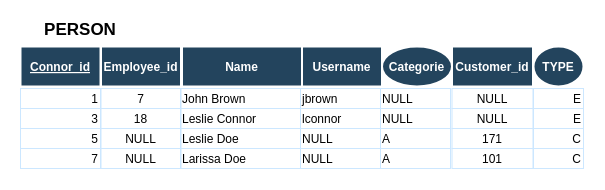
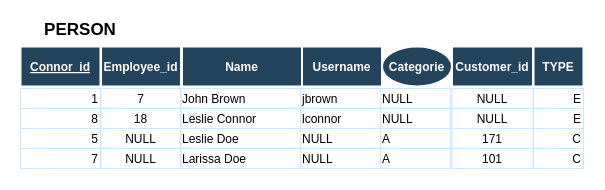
  <mxCell id="0" />
  <mxCell id="1" parent="0" />
  <mxCell id="2" value="John Brown" style="align=left;strokeColor=#CCE7FF;fillColor=none;" parent="1" vertex="1"><mxGeometry x="180" y="88" width="120" height="20" as="geometry" /></mxCell>
  <mxCell id="3" value="Leslie Connor" style="align=left;strokeColor=#CCE7FF;fillColor=none;" parent="1" vertex="1"><mxGeometry x="180" y="108" width="120" height="20" as="geometry" /></mxCell>
  <mxCell id="4" value="Name" style="fillColor=#23445D;strokeColor=#FFFFFF;strokeWidth=2;fontColor=#FFFFFF;fontStyle=1" parent="1" vertex="1"><mxGeometry x="181.5" y="46" width="120" height="40" as="geometry" /></mxCell>
  <mxCell id="5" value="7" style="strokeColor=#CCE7FF;fillColor=none;" parent="1" vertex="1"><mxGeometry x="100.5" y="88" width="80.0" height="20" as="geometry" /></mxCell>
  <mxCell id="6" value="18" style="strokeColor=#CCE7FF;fillColor=none;" parent="1" vertex="1"><mxGeometry x="100.5" y="108" width="80.0" height="20" as="geometry" /></mxCell>
  <mxCell id="7" value="Employee_id" style="fillColor=#23445D;strokeColor=#FFFFFF;strokeWidth=2;fontColor=#FFFFFF;fontStyle=1" parent="1" vertex="1"><mxGeometry x="100.5" y="46" width="80.0" height="40.0" as="geometry" /></mxCell>
  <mxCell id="8" value="PERSON" style="text;html=1;strokeColor=none;fillColor=none;align=center;verticalAlign=middle;whiteSpace=wrap;rounded=0;strokeWidth=3;fontStyle=1;fontSize=17;" parent="1" vertex="1"><mxGeometry x="40" y="20" width="80" height="20" as="geometry" /></mxCell>
  <mxCell id="9" value="1" style="strokeColor=#CCE7FF;fillColor=none;align=right;" parent="1" vertex="1"><mxGeometry x="20" y="88" width="80.0" height="20" as="geometry" /></mxCell>
- <mxCell id="10" value="3" style="strokeColor=#CCE7FF;fillColor=none;align=right;" parent="1" vertex="1"><mxGeometry x="20" y="108" width="80.0" height="20" as="geometry" /></mxCell>
+ <mxCell id="10" value="8" style="strokeColor=#CCE7FF;fillColor=none;align=right;" parent="1" vertex="1"><mxGeometry x="20" y="108" width="80.0" height="20" as="geometry" /></mxCell>
  <mxCell id="11" value="Connor_id" style="fillColor=#23445D;strokeColor=#FFFFFF;strokeWidth=2;fontColor=#FFFFFF;fontStyle=5" parent="1" vertex="1"><mxGeometry x="20" y="46" width="80.0" height="40.0" as="geometry" /></mxCell>
  <mxCell id="12" value="jbrown" style="align=left;strokeColor=#CCE7FF;fillColor=none;" parent="1" vertex="1"><mxGeometry x="300" y="88" width="80" height="20" as="geometry" /></mxCell>
  <mxCell id="13" value="lconnor" style="align=left;strokeColor=#CCE7FF;fillColor=none;" parent="1" vertex="1"><mxGeometry x="300" y="108" width="80" height="20" as="geometry" /></mxCell>
  <mxCell id="14" value="Username" style="fillColor=#23445D;strokeColor=#FFFFFF;strokeWidth=2;fontColor=#FFFFFF;fontStyle=1" parent="1" vertex="1"><mxGeometry x="301.5" y="46" width="80" height="40" as="geometry" /></mxCell>
  <mxCell id="15" value="NULL" style="strokeColor=#CCE7FF;fillColor=none;" parent="1" vertex="1"><mxGeometry x="451.5" y="88" width="81" height="20" as="geometry" /></mxCell>
  <mxCell id="16" value="NULL" style="strokeColor=#CCE7FF;fillColor=none;" parent="1" vertex="1"><mxGeometry x="451.5" y="108" width="81" height="20" as="geometry" /></mxCell>
  <mxCell id="17" value="Customer_id" style="fillColor=#23445D;strokeColor=#FFFFFF;strokeWidth=2;fontColor=#FFFFFF;fontStyle=1" parent="1" vertex="1"><mxGeometry x="451.5" y="46" width="81" height="40.0" as="geometry" /></mxCell>
  <mxCell id="18" value="NULL" style="align=left;strokeColor=#CCE7FF;fillColor=none;" parent="1" vertex="1"><mxGeometry x="380" y="88" width="70" height="20" as="geometry" /></mxCell>
  <mxCell id="19" value="NULL" style="align=left;strokeColor=#CCE7FF;fillColor=none;" parent="1" vertex="1"><mxGeometry x="380" y="108" width="70" height="20" as="geometry" /></mxCell>
  <mxCell id="20" value="Categorie" style="ellipse;fillColor=#23445D;strokeColor=#FFFFFF;strokeWidth=2;fontColor=#FFFFFF;fontStyle=1;" parent="1" vertex="1"><mxGeometry x="381.5" y="46" width="70" height="40" as="geometry" /></mxCell>
  <mxCell id="21" value="Larissa Doe" style="align=left;strokeColor=#CCE7FF;fillColor=none;" parent="1" vertex="1"><mxGeometry x="180" y="148" width="120" height="20" as="geometry" /></mxCell>
  <mxCell id="22" value="Leslie Doe" style="align=left;strokeColor=#CCE7FF;fillColor=none;" parent="1" vertex="1"><mxGeometry x="180" y="128" width="120" height="20" as="geometry" /></mxCell>
  <mxCell id="23" value="NULL" style="strokeColor=#CCE7FF;fillColor=none;" parent="1" vertex="1"><mxGeometry x="100.5" y="148" width="80.0" height="20" as="geometry" /></mxCell>
  <mxCell id="24" value="NULL" style="strokeColor=#CCE7FF;fillColor=none;" parent="1" vertex="1"><mxGeometry x="100.5" y="128" width="80.0" height="20" as="geometry" /></mxCell>
  <mxCell id="25" value="7" style="strokeColor=#CCE7FF;fillColor=none;align=right;" parent="1" vertex="1"><mxGeometry x="20" y="148" width="80.0" height="20" as="geometry" /></mxCell>
  <mxCell id="26" value="5" style="strokeColor=#CCE7FF;fillColor=none;align=right;" parent="1" vertex="1"><mxGeometry x="20" y="128" width="80.0" height="20" as="geometry" /></mxCell>
  <mxCell id="27" value="NULL" style="align=left;strokeColor=#CCE7FF;fillColor=none;" parent="1" vertex="1"><mxGeometry x="300" y="148" width="80" height="20" as="geometry" /></mxCell>
  <mxCell id="28" value="NULL" style="align=left;strokeColor=#CCE7FF;fillColor=none;" parent="1" vertex="1"><mxGeometry x="300" y="128" width="80" height="20" as="geometry" /></mxCell>
  <mxCell id="29" value="E" style="align=right;strokeColor=#CCE7FF;fillColor=none;" parent="1" vertex="1"><mxGeometry x="533" y="88" width="50" height="20" as="geometry" /></mxCell>
  <mxCell id="30" value="E" style="align=right;strokeColor=#CCE7FF;fillColor=none;" parent="1" vertex="1"><mxGeometry x="533" y="108" width="50" height="20" as="geometry" /></mxCell>
- <mxCell id="31" value="TYPE" style="ellipse;fillColor=#23445D;strokeColor=#FFFFFF;strokeWidth=2;fontColor=#FFFFFF;fontStyle=1;" parent="1" vertex="1"><mxGeometry x="533" y="46" width="50" height="40" as="geometry" /></mxCell>
+ <mxCell id="31" value="TYPE" style="fillColor=#23445D;strokeColor=#FFFFFF;strokeWidth=2;fontColor=#FFFFFF;fontStyle=1" parent="1" vertex="1"><mxGeometry x="533" y="46" width="50" height="40" as="geometry" /></mxCell>
  <mxCell id="32" value="C" style="align=right;strokeColor=#CCE7FF;fillColor=none;" parent="1" vertex="1"><mxGeometry x="533" y="128" width="50" height="20" as="geometry" /></mxCell>
  <mxCell id="33" value="C" style="align=right;strokeColor=#CCE7FF;fillColor=none;" parent="1" vertex="1"><mxGeometry x="533" y="148" width="50" height="20" as="geometry" /></mxCell>
  <mxCell id="34" value="A" style="align=left;strokeColor=#CCE7FF;fillColor=none;" parent="1" vertex="1"><mxGeometry x="380" y="128" width="70" height="20" as="geometry" /></mxCell>
  <mxCell id="35" value="A" style="align=left;strokeColor=#CCE7FF;fillColor=none;" parent="1" vertex="1"><mxGeometry x="380" y="148" width="70" height="20" as="geometry" /></mxCell>
  <mxCell id="36" value="171" style="strokeColor=#CCE7FF;fillColor=none;" parent="1" vertex="1"><mxGeometry x="451.5" y="128" width="81" height="20" as="geometry" /></mxCell>
  <mxCell id="37" value="101" style="strokeColor=#CCE7FF;fillColor=none;" parent="1" vertex="1"><mxGeometry x="451.5" y="148" width="81" height="20" as="geometry" /></mxCell>
